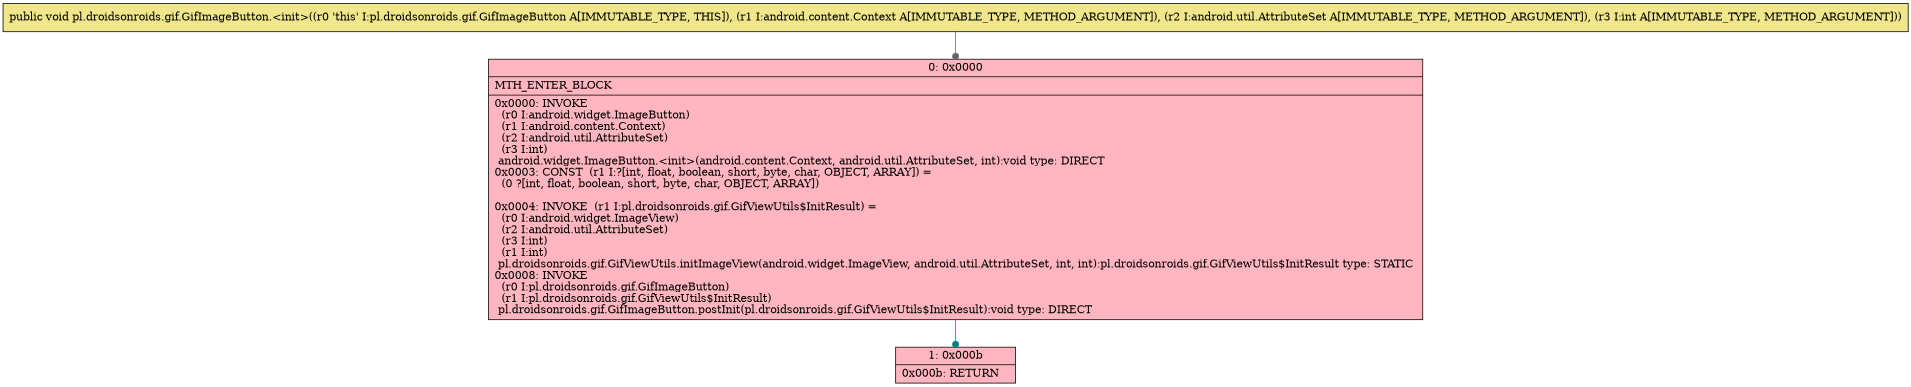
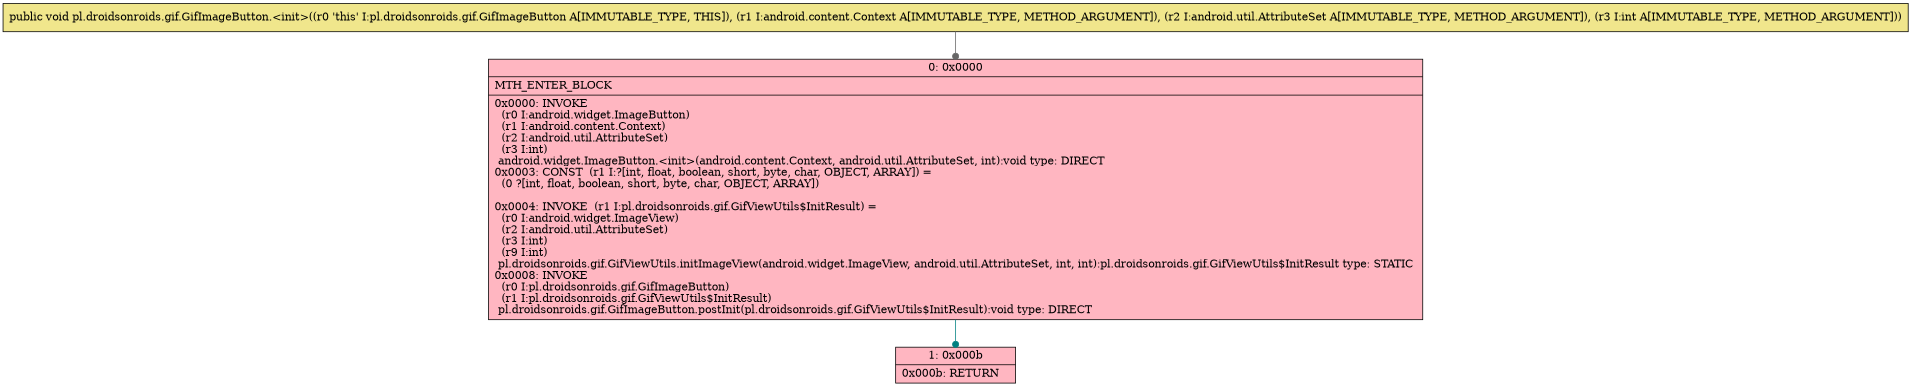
  digraph {
    node [shape=record style=filled fillcolor=lightpink]
    edge [arrowhead=dot]
-   n1 [label="{0\:\ 0x0000|MTH_ENTER_BLOCK\l|0x0000: INVOKE  \l  (r0 I:android.widget.ImageButton)\l  (r1 I:android.content.Context)\l  (r2 I:android.util.AttributeSet)\l  (r3 I:int)\l android.widget.ImageButton.\<init\>(android.content.Context, android.util.AttributeSet, int):void type: DIRECT \l0x0003: CONST  (r1 I:?[int, float, boolean, short, byte, char, OBJECT, ARRAY]) = \l  (0 ?[int, float, boolean, short, byte, char, OBJECT, ARRAY])\l \l0x0004: INVOKE  (r1 I:pl.droidsonroids.gif.GifViewUtils$InitResult) = \l  (r0 I:android.widget.ImageView)\l  (r2 I:android.util.AttributeSet)\l  (r3 I:int)\l  (r1 I:int)\l pl.droidsonroids.gif.GifViewUtils.initImageView(android.widget.ImageView, android.util.AttributeSet, int, int):pl.droidsonroids.gif.GifViewUtils$InitResult type: STATIC \l0x0008: INVOKE  \l  (r0 I:pl.droidsonroids.gif.GifImageButton)\l  (r1 I:pl.droidsonroids.gif.GifViewUtils$InitResult)\l pl.droidsonroids.gif.GifImageButton.postInit(pl.droidsonroids.gif.GifViewUtils$InitResult):void type: DIRECT \l}"]
+   n1 [label="{0\:\ 0x0000|MTH_ENTER_BLOCK\l|0x0000: INVOKE  \l  (r0 I:android.widget.ImageButton)\l  (r1 I:android.content.Context)\l  (r2 I:android.util.AttributeSet)\l  (r3 I:int)\l android.widget.ImageButton.\<init\>(android.content.Context, android.util.AttributeSet, int):void type: DIRECT \l0x0003: CONST  (r1 I:?[int, float, boolean, short, byte, char, OBJECT, ARRAY]) = \l  (0 ?[int, float, boolean, short, byte, char, OBJECT, ARRAY])\l \l0x0004: INVOKE  (r1 I:pl.droidsonroids.gif.GifViewUtils$InitResult) = \l  (r0 I:android.widget.ImageView)\l  (r2 I:android.util.AttributeSet)\l  (r3 I:int)\l  (r9 I:int)\l pl.droidsonroids.gif.GifViewUtils.initImageView(android.widget.ImageView, android.util.AttributeSet, int, int):pl.droidsonroids.gif.GifViewUtils$InitResult type: STATIC \l0x0008: INVOKE  \l  (r0 I:pl.droidsonroids.gif.GifImageButton)\l  (r1 I:pl.droidsonroids.gif.GifViewUtils$InitResult)\l pl.droidsonroids.gif.GifImageButton.postInit(pl.droidsonroids.gif.GifViewUtils$InitResult):void type: DIRECT \l}"]
    n2 [label="{1\:\ 0x000b|0x000b: RETURN   \l}"]
    n3 [label="{public void pl.droidsonroids.gif.GifImageButton.\<init\>((r0 'this' I:pl.droidsonroids.gif.GifImageButton A[IMMUTABLE_TYPE, THIS]), (r1 I:android.content.Context A[IMMUTABLE_TYPE, METHOD_ARGUMENT]), (r2 I:android.util.AttributeSet A[IMMUTABLE_TYPE, METHOD_ARGUMENT]), (r3 I:int A[IMMUTABLE_TYPE, METHOD_ARGUMENT])) }" fillcolor=khaki]
    n1 -> n2 [color=teal]
    n3 -> n1 [color=gray40]
  }
